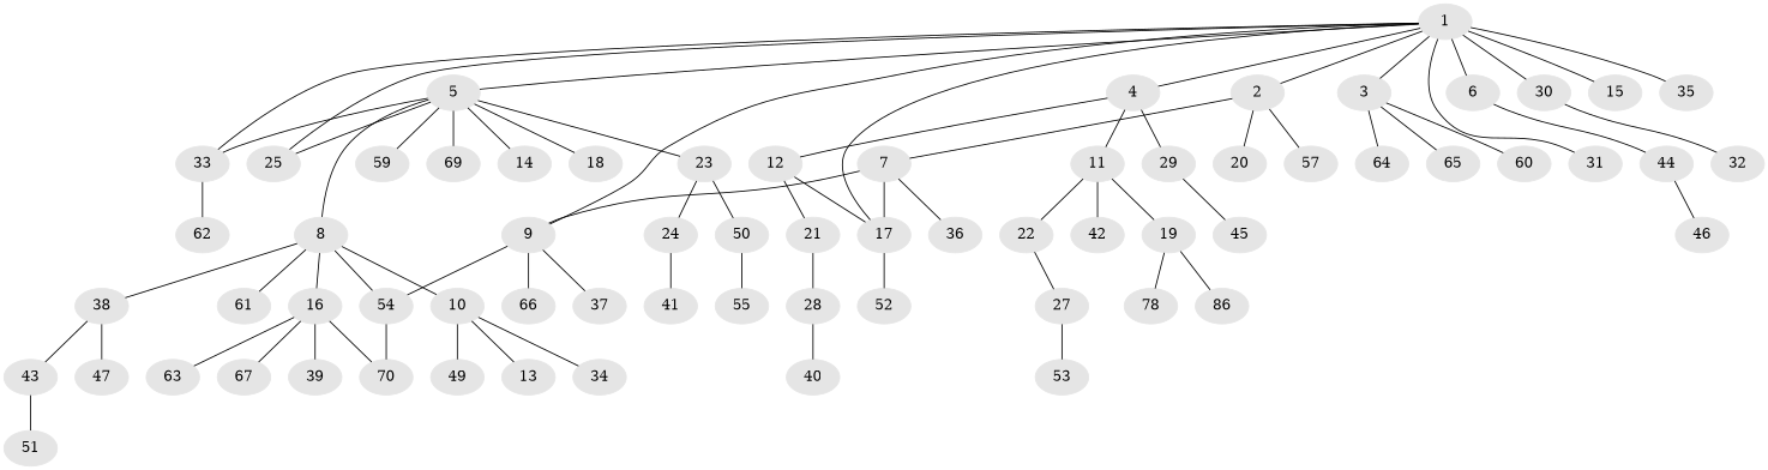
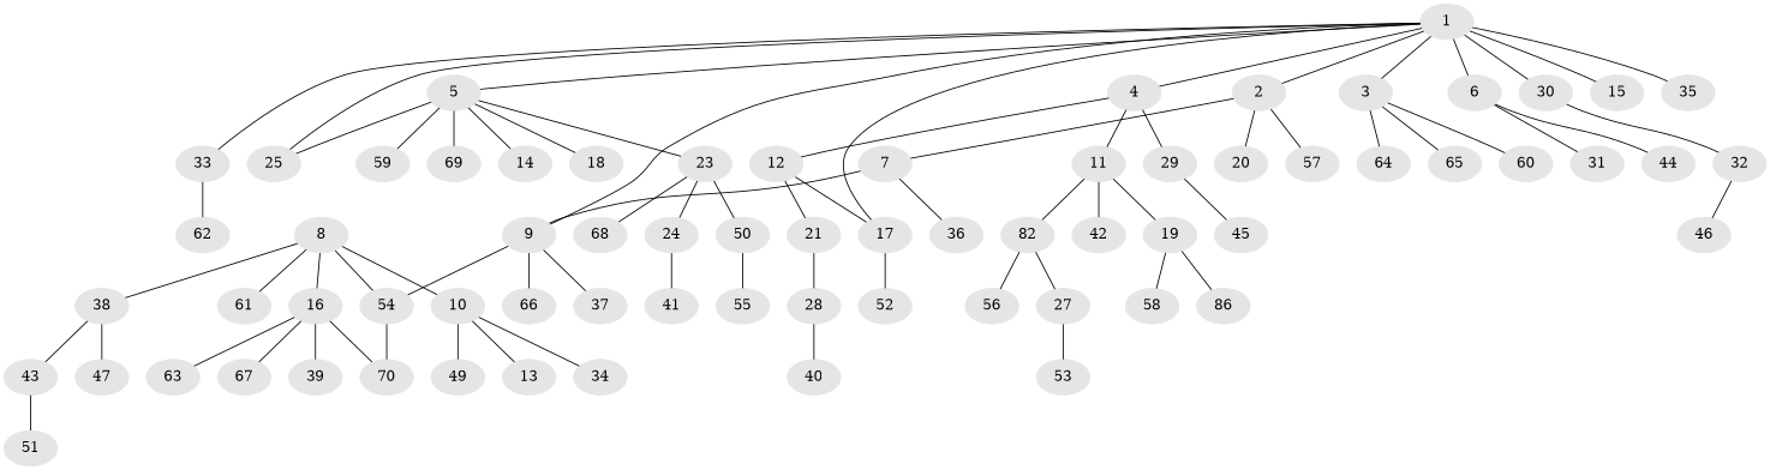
  graph {
    node [color=gray90 style=filled]
    edge [weight=1.0]
    1
    2
    3
    4
    5
    6
    9
    15
    17
    25
    30
    31
    33
    35
    7
    20
    57
    60
    64
    65
    11
    12
    29
    8
    14
    18
    23
    59
    69
    44
    54
    37
    66
    52
    32
    62
    36
    19
-   22
+   22 [label=82]
    42
    21
    45
    10
    16
    38
    61
    24
    50
+   68
    46
    13
    34
    49
    39
    63
    67
    70
    43
    47
    n60 [label=86]
-   58 [label=78]
+   58
    27
+   56
    28
    40
    53
    41
    55
    51
    1 -- 2
    1 -- 3
    1 -- 4
    1 -- 5
    1 -- 6 [weight=6.0]
    1 -- 9
    1 -- 15
    1 -- 17
    1 -- 25
    1 -- 30
-   1 -- 31
+   6 -- 31
    1 -- 33
    1 -- 35
    2 -- 7
    2 -- 20
    2 -- 57
    3 -- 60
    3 -- 64
    3 -- 65
    4 -- 11
    4 -- 12
    4 -- 29
    5 -- 25
-   5 -- 33
-   5 -- 8
    5 -- 14
    5 -- 18
    5 -- 23
    5 -- 59
    5 -- 69
    6 -- 44
    9 -- 54
    9 -- 37
    9 -- 66
    17 -- 52
    30 -- 32
    33 -- 62
    7 -- 9
-   7 -- 17 [weight=15.0]
    7 -- 36
    11 -- 19 [weight=6.0]
    11 -- 22
    11 -- 42
    12 -- 17
    12 -- 21
    29 -- 45 [weight=2.0]
    8 -- 54
    8 -- 10
    8 -- 16
    8 -- 38
    8 -- 61
    23 -- 24
    23 -- 50
-   44 -- 46 [weight=2.0]
+   23 -- 68
+   32 -- 46 [weight=2.0]
    54 -- 70
    19 -- n60
    19 -- 58
    22 -- 27
+   22 -- 56
    21 -- 28
    10 -- 13 [weight=2.0]
    10 -- 34
    10 -- 49
    16 -- 39
    16 -- 63
    16 -- 67
    16 -- 70
    38 -- 43
    38 -- 47 [weight=2.0]
    24 -- 41 [weight=2.0]
    50 -- 55
    43 -- 51
    27 -- 53
    28 -- 40
  }
